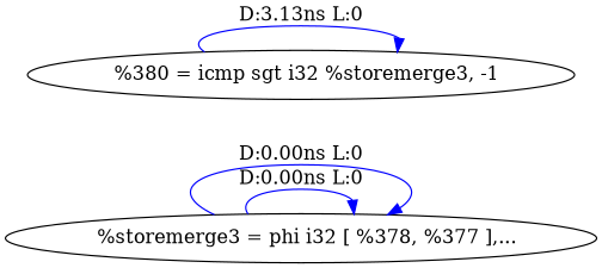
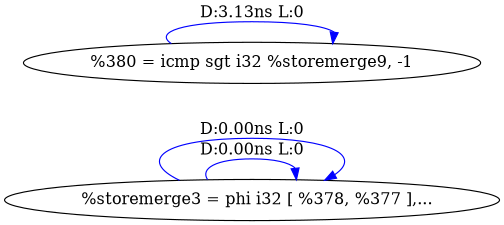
  digraph {
    rankdir=LR
    edge [color=blue]
    n1 [label="  %storemerge3 = phi i32 [ %378, %377 ],..."]
-   n2 [label="  %380 = icmp sgt i32 %storemerge3, -1"]
+   n2 [label="%380 = icmp sgt i32 %storemerge9, -1"]
    n1 -> n1 [label="D:0.00ns L:0"]
    n1 -> n1 [label="D:0.00ns L:0"]
    n2 -> n2 [label="D:3.13ns L:0"]
  }
